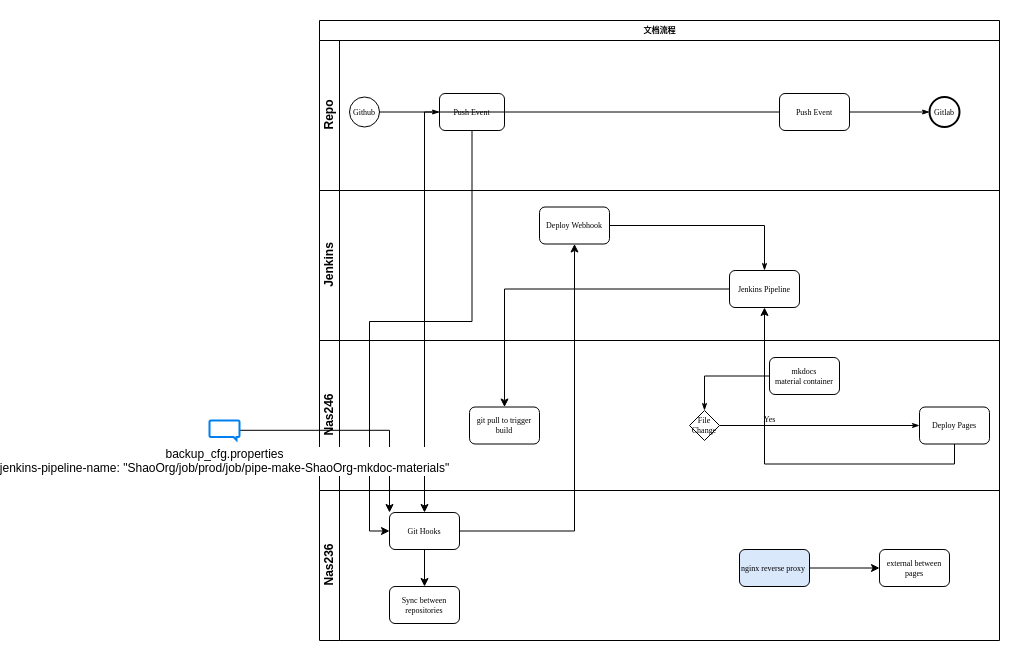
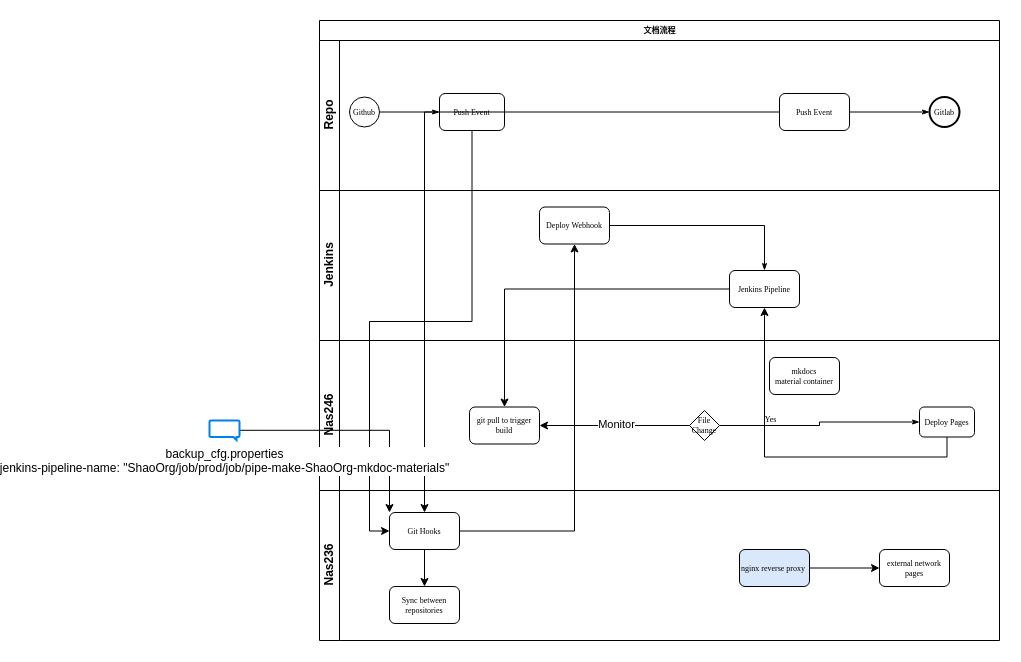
  <mxCell id="0" />
  <mxCell id="1" parent="0" />
  <mxCell id="2" value="文档流程" style="swimlane;html=1;childLayout=stackLayout;horizontal=1;startSize=20;horizontalStack=0;rounded=0;shadow=0;labelBackgroundColor=none;strokeWidth=1;fontFamily=Verdana;fontSize=8;align=center;" parent="1" vertex="1"><mxGeometry x="130" y="20" width="680" height="470" as="geometry" /></mxCell>
  <mxCell id="3" value="Repo" style="swimlane;html=1;startSize=20;horizontal=0;" parent="2" vertex="1"><mxGeometry y="20" width="680" height="150" as="geometry" /></mxCell>
  <mxCell id="4" style="edgeStyle=orthogonalEdgeStyle;rounded=0;html=1;labelBackgroundColor=none;startArrow=none;startFill=0;startSize=5;endArrow=classicThin;endFill=1;endSize=5;jettySize=auto;orthogonalLoop=1;strokeWidth=1;fontFamily=Verdana;fontSize=8" parent="3" source="5" target="6" edge="1"><mxGeometry relative="1" as="geometry" /></mxCell>
  <mxCell id="5" value="Github" style="ellipse;whiteSpace=wrap;html=1;rounded=0;shadow=0;labelBackgroundColor=none;strokeWidth=1;fontFamily=Verdana;fontSize=8;align=center;" parent="3" vertex="1"><mxGeometry x="30" y="56.5" width="30" height="30" as="geometry" /></mxCell>
  <mxCell id="6" value="Push Event" style="rounded=1;whiteSpace=wrap;html=1;shadow=0;labelBackgroundColor=none;strokeWidth=1;fontFamily=Verdana;fontSize=8;align=center;" parent="3" vertex="1"><mxGeometry x="120" y="53" width="65" height="37" as="geometry" /></mxCell>
  <mxCell id="7" style="edgeStyle=orthogonalEdgeStyle;rounded=0;html=1;labelBackgroundColor=none;startArrow=none;startFill=0;startSize=5;endArrow=classicThin;endFill=1;endSize=5;jettySize=auto;orthogonalLoop=1;strokeWidth=1;fontFamily=Verdana;fontSize=8" parent="3" source="8" target="9" edge="1"><mxGeometry relative="1" as="geometry" /></mxCell>
  <mxCell id="8" value="Push Event" style="rounded=1;whiteSpace=wrap;html=1;shadow=0;labelBackgroundColor=none;strokeWidth=1;fontFamily=Verdana;fontSize=8;align=center;" parent="3" vertex="1"><mxGeometry x="460" y="53.0" width="70" height="37" as="geometry" /></mxCell>
  <mxCell id="9" value="Gitlab" style="ellipse;whiteSpace=wrap;html=1;rounded=0;shadow=0;labelBackgroundColor=none;strokeWidth=2;fontFamily=Verdana;fontSize=8;align=center;" parent="3" vertex="1"><mxGeometry x="610" y="56.5" width="30" height="30" as="geometry" /></mxCell>
  <mxCell id="10" value="Jenkins" style="swimlane;html=1;startSize=20;horizontal=0;" parent="2" vertex="1"><mxGeometry y="170" width="680" height="150" as="geometry" /></mxCell>
  <mxCell id="11" value="Jenkins Pipeline" style="rounded=1;whiteSpace=wrap;html=1;shadow=0;labelBackgroundColor=none;strokeWidth=1;fontFamily=Verdana;fontSize=8;align=center;" parent="10" vertex="1"><mxGeometry x="410" y="80.0" width="70" height="37" as="geometry" /></mxCell>
  <mxCell id="12" value="Deploy Webhook" style="rounded=1;whiteSpace=wrap;html=1;shadow=0;labelBackgroundColor=none;strokeWidth=1;fontFamily=Verdana;fontSize=8;align=center;" vertex="1" parent="10"><mxGeometry x="220" y="16.5" width="70" height="37" as="geometry" /></mxCell>
  <mxCell id="13" style="edgeStyle=orthogonalEdgeStyle;rounded=0;html=1;labelBackgroundColor=none;startArrow=none;startFill=0;startSize=5;endArrow=classicThin;endFill=1;endSize=5;jettySize=auto;orthogonalLoop=1;strokeWidth=1;fontFamily=Verdana;fontSize=8;exitX=1;exitY=0.5;exitDx=0;exitDy=0;" parent="10" source="12" target="11" edge="1"><mxGeometry relative="1" as="geometry" /></mxCell>
  <mxCell id="14" value="Nas246" style="swimlane;html=1;startSize=20;horizontal=0;" parent="2" vertex="1"><mxGeometry y="320" width="680" height="150" as="geometry" /></mxCell>
- <mxCell id="15" style="edgeStyle=orthogonalEdgeStyle;rounded=0;html=1;labelBackgroundColor=none;startArrow=none;startFill=0;startSize=5;endArrow=classicThin;endFill=1;endSize=5;jettySize=auto;orthogonalLoop=1;strokeWidth=1;fontFamily=Verdana;fontSize=8;" parent="14" source="16" target="20" edge="1"><mxGeometry relative="1" as="geometry" /></mxCell>
  <mxCell id="16" value="mkdocs&lt;div&gt;material container&lt;/div&gt;" style="rounded=1;whiteSpace=wrap;html=1;shadow=0;labelBackgroundColor=none;strokeWidth=1;fontFamily=Verdana;fontSize=8;align=center;" parent="14" vertex="1"><mxGeometry x="450" y="17.0" width="70" height="37" as="geometry" /></mxCell>
  <mxCell id="17" value="Yes" style="edgeStyle=orthogonalEdgeStyle;rounded=0;html=1;entryX=0;entryY=0.5;labelBackgroundColor=none;startArrow=none;startFill=0;startSize=5;endArrow=classicThin;endFill=1;endSize=5;jettySize=auto;orthogonalLoop=1;strokeWidth=1;fontFamily=Verdana;fontSize=8;entryDx=0;entryDy=0;" parent="14" source="20" target="21" edge="1"><mxGeometry x="-0.501" y="6" relative="1" as="geometry"><mxPoint as="offset" /><mxPoint x="440" y="75.5" as="targetPoint" /></mxGeometry></mxCell>
+ <mxCell id="18" style="edgeStyle=orthogonalEdgeStyle;rounded=0;orthogonalLoop=1;jettySize=auto;html=1;entryX=1;entryY=0.5;entryDx=0;entryDy=0;" edge="1" parent="14" source="20" target="22"><mxGeometry relative="1" as="geometry" /></mxCell>
+ <mxCell id="19" value="Monitor" style="edgeLabel;html=1;align=center;verticalAlign=middle;resizable=0;points=[];" vertex="1" connectable="0" parent="18"><mxGeometry x="-0.015" y="-2" relative="1" as="geometry"><mxPoint as="offset" /></mxGeometry></mxCell>
  <mxCell id="20" value="File Change" style="strokeWidth=1;html=1;shape=mxgraph.flowchart.decision;whiteSpace=wrap;rounded=1;shadow=0;labelBackgroundColor=none;fontFamily=Verdana;fontSize=8;align=center;" parent="14" vertex="1"><mxGeometry x="370" y="70.0" width="30" height="30" as="geometry" /></mxCell>
- <mxCell id="21" value="Deploy Pages" style="rounded=1;whiteSpace=wrap;html=1;shadow=0;labelBackgroundColor=none;strokeWidth=1;fontFamily=Verdana;fontSize=8;align=center;" parent="14" vertex="1"><mxGeometry x="600" y="66.5" width="70" height="37" as="geometry" /></mxCell>
+ <mxCell id="21" value="Deploy Pages" style="rounded=1;whiteSpace=wrap;html=1;shadow=0;labelBackgroundColor=none;strokeWidth=1;fontFamily=Verdana;fontSize=8;align=center;" parent="14" vertex="1"><mxGeometry x="600" y="66.5" width="55" height="30" as="geometry" /></mxCell>
  <mxCell id="22" value="git pull to trigger build" style="rounded=1;whiteSpace=wrap;html=1;shadow=0;labelBackgroundColor=none;strokeWidth=1;fontFamily=Verdana;fontSize=8;align=center;" vertex="1" parent="14"><mxGeometry x="150" y="66.5" width="70" height="37" as="geometry" /></mxCell>
  <mxCell id="23" style="edgeStyle=orthogonalEdgeStyle;rounded=0;orthogonalLoop=1;jettySize=auto;html=1;entryX=0.5;entryY=0;entryDx=0;entryDy=0;" edge="1" parent="2" source="11" target="22"><mxGeometry relative="1" as="geometry" /></mxCell>
  <mxCell id="24" value="Nas236" style="swimlane;html=1;startSize=20;horizontal=0;" vertex="1" parent="1"><mxGeometry x="130" y="490" width="680" height="150" as="geometry" /></mxCell>
  <mxCell id="25" style="edgeStyle=orthogonalEdgeStyle;rounded=0;orthogonalLoop=1;jettySize=auto;html=1;entryX=0;entryY=0.5;entryDx=0;entryDy=0;" edge="1" parent="24" source="26" target="27"><mxGeometry relative="1" as="geometry" /></mxCell>
  <mxCell id="26" value="nginx reverse proxy&amp;nbsp;" style="rounded=1;whiteSpace=wrap;html=1;shadow=0;labelBackgroundColor=none;strokeWidth=1;fontFamily=Verdana;fontSize=8;align=center;fillColor=#dae8fc;" vertex="1" parent="24"><mxGeometry x="420" y="59.0" width="70" height="37" as="geometry" /></mxCell>
- <mxCell id="27" value="external between pages" style="rounded=1;whiteSpace=wrap;html=1;shadow=0;labelBackgroundColor=none;strokeWidth=1;fontFamily=Verdana;fontSize=8;align=center;" vertex="1" parent="24"><mxGeometry x="560" y="59" width="70" height="37" as="geometry" /></mxCell>
+ <mxCell id="27" value="external network pages" style="rounded=1;whiteSpace=wrap;html=1;shadow=0;labelBackgroundColor=none;strokeWidth=1;fontFamily=Verdana;fontSize=8;align=center;" vertex="1" parent="24"><mxGeometry x="560" y="59" width="70" height="37" as="geometry" /></mxCell>
  <mxCell id="28" style="edgeStyle=orthogonalEdgeStyle;rounded=0;orthogonalLoop=1;jettySize=auto;html=1;entryX=0.5;entryY=0;entryDx=0;entryDy=0;" edge="1" parent="24" source="29" target="30"><mxGeometry relative="1" as="geometry" /></mxCell>
  <mxCell id="29" value="Git Hooks" style="rounded=1;whiteSpace=wrap;html=1;shadow=0;labelBackgroundColor=none;strokeWidth=1;fontFamily=Verdana;fontSize=8;align=center;" vertex="1" parent="24"><mxGeometry x="70" y="22" width="70" height="37" as="geometry" /></mxCell>
  <mxCell id="30" value="Sync between repositories" style="rounded=1;whiteSpace=wrap;html=1;shadow=0;labelBackgroundColor=none;strokeWidth=1;fontFamily=Verdana;fontSize=8;align=center;" vertex="1" parent="24"><mxGeometry x="70" y="96" width="70" height="37" as="geometry" /></mxCell>
  <mxCell id="31" style="edgeStyle=orthogonalEdgeStyle;rounded=0;orthogonalLoop=1;jettySize=auto;html=1;exitX=0.5;exitY=1;exitDx=0;exitDy=0;" edge="1" parent="1" source="21" target="11"><mxGeometry relative="1" as="geometry" /></mxCell>
  <mxCell id="32" style="edgeStyle=orthogonalEdgeStyle;rounded=0;orthogonalLoop=1;jettySize=auto;html=1;entryX=0;entryY=0.5;entryDx=0;entryDy=0;" edge="1" parent="1" source="6" target="29"><mxGeometry relative="1" as="geometry" /></mxCell>
  <mxCell id="33" style="edgeStyle=orthogonalEdgeStyle;rounded=0;orthogonalLoop=1;jettySize=auto;html=1;entryX=0.5;entryY=0;entryDx=0;entryDy=0;" edge="1" parent="1" source="8" target="29"><mxGeometry relative="1" as="geometry" /></mxCell>
  <mxCell id="34" style="edgeStyle=orthogonalEdgeStyle;rounded=0;orthogonalLoop=1;jettySize=auto;html=1;entryX=0.5;entryY=1;entryDx=0;entryDy=0;" edge="1" parent="1" source="29" target="12"><mxGeometry relative="1" as="geometry" /></mxCell>
  <mxCell id="35" style="edgeStyle=orthogonalEdgeStyle;rounded=0;orthogonalLoop=1;jettySize=auto;html=1;entryX=0;entryY=0;entryDx=0;entryDy=0;" edge="1" parent="1" source="36" target="29"><mxGeometry relative="1" as="geometry" /></mxCell>
  <mxCell id="36" value="backup_cfg.properties&lt;div&gt;&lt;span style=&quot;font-size: 12px;&quot;&gt;jenkins-pipeline-name: &quot;ShaoOrg/job/prod/job/pipe-make-ShaoOrg-mkdoc-materials&quot;&lt;/span&gt;&lt;/div&gt;" style="html=1;verticalLabelPosition=bottom;align=center;labelBackgroundColor=#ffffff;verticalAlign=top;strokeWidth=2;strokeColor=#0080F0;shadow=0;dashed=0;shape=mxgraph.ios7.icons.message;" vertex="1" parent="1"><mxGeometry x="20" y="420" width="30" height="19.5" as="geometry" /></mxCell>
